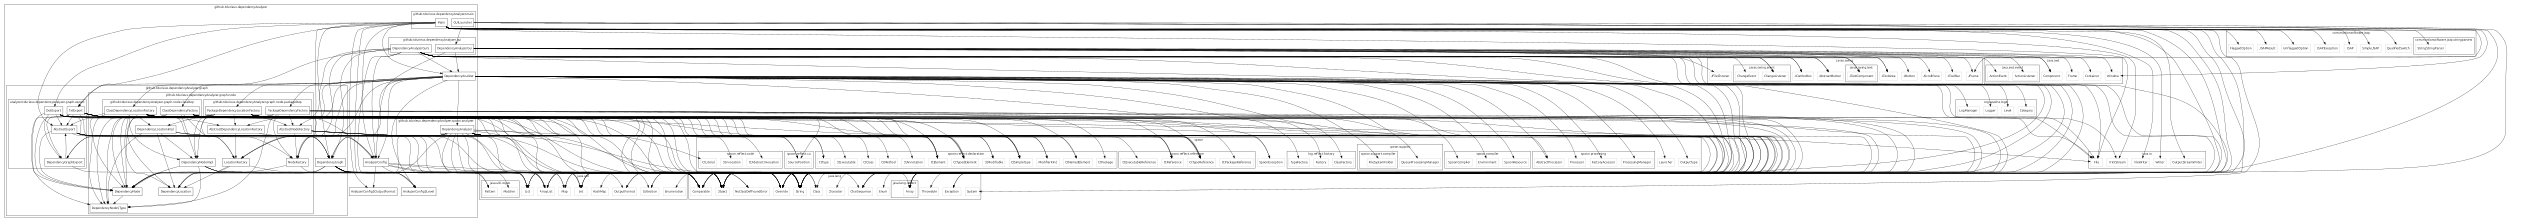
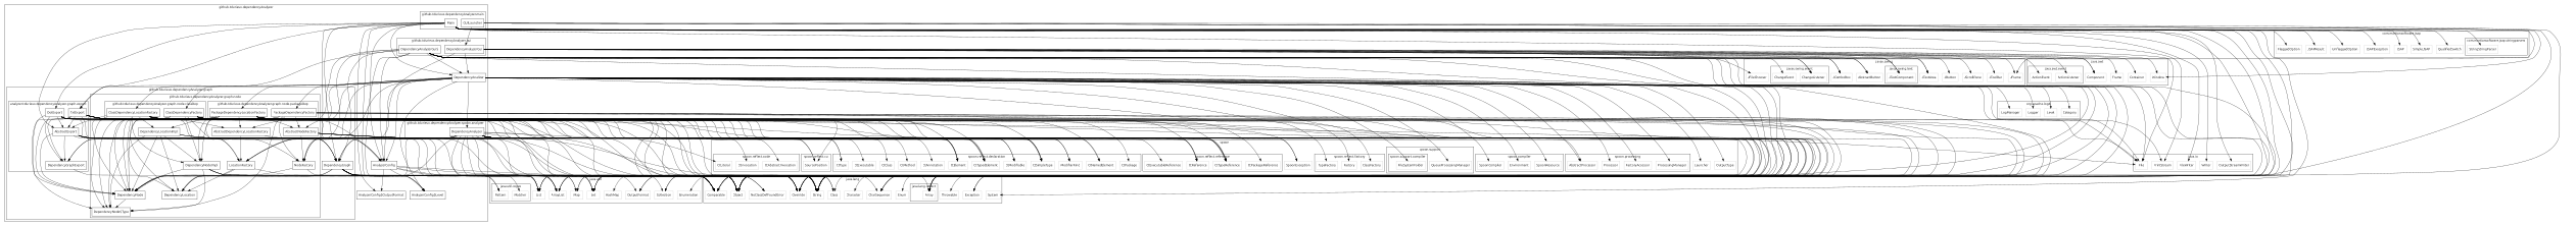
  digraph {
    compound=true
    fontname=Ubuntu
    node [fontname=Ubuntu shape=box color=grey]
    edge [fontname=Ubuntu]
    n1 [label=ClassDependencyLocationFactory color=""]
    n2 [label=ClassDependencyFactory color=""]
    n3 [label=PackageDependencyLocationFactory color=""]
    n4 [label=PackageDependencyFactory color=""]
    n5 [label=AbstractDependencyLocationFactory color=""]
    n6 [label=LocationFactory color=""]
    n7 [label="DependencyNode$Type" color=""]
    n8 [label=DependencyLocationImpl color=""]
    n9 [label=DependencyNodeImpl color=""]
    n10 [label=DependencyNode color=""]
    n11 [label=DependencyLocation color=""]
    n12 [label=AbstractNodeFactory color=""]
    n13 [label=NodeFactory color=""]
    n14 [label=DotExport color=""]
    n15 [label=AbstractExport color=""]
    n16 [label=DependencyGraphExport color=""]
    n17 [label=TxtExport color=""]
    n18 [label=DependencyGraph color=""]
    n19 [label=Main color=""]
    n20 [label=GUILauncher color=""]
    n21 [label="DependencyAnalyzerGui$" color=""]
    n22 [label=DependencyAnalyzerGui color=""]
    n23 [label=DependencyAnalyzer color=""]
    n24 [label=AnalyzerConfig color=""]
    n25 [label="AnalyzerConfig$Level" color=""]
    n26 [label="AnalyzerConfig$OutputFormat" color=""]
    n27 [label=DependencyAnalizer color=""]
    n28 [label=Array]
    n29 [label=Class]
    n30 [label=Object]
    n31 [label=NoClassDefFoundError]
    n32 [label=String]
    n33 [label=Comparable]
    n34 [label=Override]
    n35 [label=CharSequence]
    n36 [label=Character]
    n37 [label=Throwable]
    n38 [label=System]
    n39 [label=Exception]
    n40 [label=Enum]
    n41 [label=File]
    n42 [label=FileWriter]
    n43 [label=PrintStream]
    n44 [label=Writer]
    n45 [label=OutputStreamWriter]
    n46 [label=Matcher]
    n47 [label=Pattern]
    n48 [label=Set]
    n49 [label=Map]
    n50 [label=List]
    n51 [label=HashMap]
    n52 [label=ArrayList]
    n53 [label=Enumeration]
    n54 [label=OutputFormat]
    n55 [label=Collection]
    n56 [label=ActionEvent]
    n57 [label=ActionListener]
    n58 [label=Window]
    n59 [label=Component]
    n60 [label=Frame]
    n61 [label=Container]
    n62 [label=SourcePosition]
    n63 [label=TypeFactory]
    n64 [label=Factory]
    n65 [label=ClassFactory]
    n66 [label=CtTypedElement]
    n67 [label=CtSimpleType]
    n68 [label=CtElement]
    n69 [label=CtModifiable]
    n70 [label=ModifierKind]
    n71 [label=CtNamedElement]
    n72 [label=CtAnnotation]
    n73 [label=CtPackage]
    n74 [label=CtClass]
    n75 [label=CtExecutable]
    n76 [label=CtType]
    n77 [label=CtMethod]
    n78 [label=CtTypeReference]
    n79 [label=CtReference]
    n80 [label=CtExecutableReference]
    n81 [label=CtPackageReference]
    n82 [label=CtAbstractInvocation]
    n83 [label=CtInvocation]
    n84 [label=CtLiteral]
    n85 [label=FileSystemFolder]
    n86 [label=QueueProcessingManager]
    n87 [label=Environment]
    n88 [label=SpoonResource]
    n89 [label=SpoonCompiler]
    n90 [label=Processor]
    n91 [label=FactoryAccessor]
    n92 [label=ProcessingManager]
    n93 [label=AbstractProcessor]
    n94 [label=SpoonException]
    n95 [label=Launcher]
    n96 [label=OutputType]
    n97 [label=ChangeListener]
    n98 [label=ChangeEvent]
    n99 [label=JTextComponent]
    n100 [label=JScrollPane]
    n101 [label=AbstractButton]
    n102 [label=JFileChooser]
    n103 [label=JTextArea]
    n104 [label=JComboBox]
    n105 [label=JFrame]
    n106 [label=JToolBar]
    n107 [label=JButton]
    n108 [label=Level]
    n109 [label=Logger]
    n110 [label=LogManager]
    n111 [label=Category]
    n112 [label=StringStringParser]
    n113 [label=UnflaggedOption]
    n114 [label=JSAPResult]
    n115 [label=FlaggedOption]
    n116 [label=QualifiedSwitch]
    n117 [label=SimpleJSAP]
    n118 [label=JSAP]
    n119 [label=JSAPException]
    subgraph cluster_1 {
      label="github.tdurieux.dependencyAnalyzer"
      rankdir=LR
      n24
      n25
      n26
      n27
      subgraph cluster_2 {
        label="github.tdurieux.dependencyAnalyzer.graph"
        rankdir=LR
        n18
        subgraph cluster_3 {
          label="github.tdurieux.dependencyAnalyzer.graph.node"
          rankdir=LR
          n5
          n6
          n7
          n8
          n9
          n10
          n11
          n12
          n13
          subgraph cluster_4 {
            label="github.tdurieux.dependencyAnalyzer.graph.node.classDep"
            rankdir=LR
            n1
            n2
          }
          subgraph cluster_5 {
            label="github.tdurieux.dependencyAnalyzer.graph.node.packageDep"
            rankdir=LR
            n3
            n4
          }
        }
        subgraph cluster_6 {
          label="analyzer.tdurieux.dependencyAnalyzer.graph.export"
          rankdir=LR
          n14
          n15
          n16
          n17
        }
      }
      subgraph cluster_7 {
        label="github.tdurieux.dependencyAnalyzer.main"
        rankdir=LR
        n19
        n20
      }
      subgraph cluster_8 {
        label="github.tdurieux.dependencyAnalyzer.gui"
        rankdir=LR
        n21
        n22
      }
      subgraph cluster_9 {
        label="github.tdurieux.dependencyAnalyzer.spoon.analyzer"
        rankdir=LR
        n23
      }
    }
    subgraph cluster_10 {
      label="java.lang"
      rankdir=LR
      n29
      n30
      n31
      n32
      n33
      n34
      n35
      n36
      n37
      n38
      n39
      n40
      subgraph cluster_11 {
        label="java.lang.reflect"
        rankdir=LR
        n28
      }
    }
    subgraph cluster_12 {
      label="java.io"
      rankdir=LR
      n41
      n42
      n43
      n44
      n45
    }
    subgraph cluster_13 {
      label="java.util"
      rankdir=LR
      n48
      n49
      n50
      n51
      n52
      n53
      n54
      n55
      subgraph cluster_14 {
        label="java.util.regex"
        rankdir=LR
        n46
        n47
      }
    }
    subgraph cluster_15 {
      label="java.awt"
      rankdir=LR
      n58
      n59
      n60
      n61
      subgraph cluster_16 {
        label="java.awt.event"
        rankdir=LR
        n56
        n57
      }
    }
    subgraph cluster_17 {
      label=spoon
      rankdir=LR
      n94
      n95
      n96
      subgraph cluster_18 {
        label="spoon.reflect.cu"
        rankdir=LR
        n62
      }
      subgraph cluster_19 {
-       label="log.reflect.factory"
+       label="spoon.reflect.factory"
        rankdir=LR
        n63
        n64
        n65
      }
      subgraph cluster_20 {
        label="spoon.reflect.declaration"
        rankdir=LR
        n66
        n67
        n68
        n69
        n70
        n71
        n72
        n73
        n74
        n75
        n76
        n77
      }
      subgraph cluster_21 {
        label="spoon.reflect.reference"
        rankdir=LR
        n78
        n79
        n80
        n81
      }
      subgraph cluster_22 {
        label="spoon.reflect.code"
        rankdir=LR
        n82
        n83
        n84
      }
      subgraph cluster_23 {
        label="spoon.support"
        rankdir=LR
        n86
        subgraph cluster_24 {
          label="spoon.support.compiler"
          rankdir=LR
          n85
        }
      }
      subgraph cluster_25 {
        label="spoon.compiler"
        rankdir=LR
        n87
        n88
        n89
      }
      subgraph cluster_26 {
        label="spoon.processing"
        rankdir=LR
        n90
        n91
        n92
        n93
      }
    }
    subgraph cluster_27 {
      label="javax.swing"
      rankdir=LR
      n100
      n101
      n102
      n103
      n104
      n105
      n106
      n107
      subgraph cluster_28 {
        label="javax.swing.event"
        rankdir=LR
        n97
        n98
      }
      subgraph cluster_29 {
        label="javax.swing.text"
        rankdir=LR
        n99
      }
    }
    subgraph cluster_30 {
      label="org.apache.log4j"
      rankdir=LR
      n108
      n109
      n110
      n111
    }
    subgraph cluster_31 {
      label="com.martiansoftware.jsap"
      rankdir=LR
      n113
      n114
      n115
      n116
      n117
      n118
      n119
      subgraph cluster_32 {
        label="com.martiansoftware.jsap.stringparsers"
        rankdir=LR
        n112
      }
    }
    n1 -> n5
    n1 -> n6
    n1 -> n7
    n1 -> n8
    n1 -> n9
    n1 -> n10
    n1 -> n11
    n1 -> n29
    n1 -> n30
    n1 -> n31
    n1 -> n32
    n1 -> n33
    n1 -> n34
    n1 -> n41
    n1 -> n48
    n1 -> n62
    n1 -> n66
    n1 -> n67
    n1 -> n68
    n1 -> n69
    n1 -> n70
    n1 -> n71
    n1 -> n78
    n1 -> n94
    n2 -> n7
    n2 -> n9
    n2 -> n10
    n2 -> n12
    n2 -> n13
    n2 -> n29
    n2 -> n30
    n2 -> n31
    n2 -> n32
    n2 -> n33
    n2 -> n34
    n2 -> n48
    n2 -> n67
    n2 -> n69
    n2 -> n70
    n2 -> n78
    n2 -> n79
    n2 -> n94
    n3 -> n5
    n3 -> n6
    n3 -> n7
    n3 -> n8
    n3 -> n9
    n3 -> n10
    n3 -> n11
    n3 -> n29
    n3 -> n32
    n3 -> n33
    n3 -> n34
    n3 -> n41
    n3 -> n62
    n3 -> n66
    n3 -> n67
    n3 -> n68
    n3 -> n71
    n3 -> n73
    n4 -> n7
    n4 -> n9
    n4 -> n10
    n4 -> n12
    n4 -> n13
    n4 -> n32
    n4 -> n33
    n4 -> n34
    n4 -> n78
    n4 -> n79
    n4 -> n81
    n5 -> n6
    n5 -> n30
    n6 -> n10
    n6 -> n11
    n6 -> n33
    n6 -> n66
    n8 -> n7
    n8 -> n9
+   n8 -> n10
    n8 -> n11
    n8 -> n32
    n8 -> n33
    n8 -> n34
    n9 -> n7
    n9 -> n10
    n9 -> n30
    n9 -> n32
    n9 -> n33
    n9 -> n34
    n10 -> n7
    n10 -> n32
    n11 -> n32
    n12 -> n13
    n12 -> n30
    n12 -> n41
    n12 -> n62
    n12 -> n68
    n12 -> n76
    n12 -> n79
    n13 -> n10
    n13 -> n33
    n13 -> n78
    n14 -> n10
    n14 -> n15
    n14 -> n16
    n14 -> n18
    n14 -> n24
    n14 -> n28
    n14 -> n30
    n14 -> n32
    n14 -> n33
    n14 -> n34
    n14 -> n35
    n14 -> n36
    n14 -> n48
    n14 -> n49
    n14 -> n50
    n14 -> n51
    n14 -> n52
    n15 -> n10
-   n16 -> n15
+   n15 -> n16
    n15 -> n18
    n15 -> n24
    n15 -> n30
    n15 -> n32
    n15 -> n33
    n15 -> n35
    n15 -> n46
    n15 -> n47
    n15 -> n50
    n15 -> n52
    n16 -> n32
    n17 -> n7
    n17 -> n10
    n17 -> n15
    n17 -> n16
    n17 -> n18
    n17 -> n24
    n17 -> n28
    n17 -> n30
    n17 -> n32
    n17 -> n33
    n17 -> n34
    n17 -> n35
    n17 -> n40
    n17 -> n48
    n17 -> n49
    n17 -> n50
    n17 -> n52
    n17 -> n54
    n17 -> n55
    n18 -> n10
    n18 -> n11
    n18 -> n28
    n18 -> n30
    n18 -> n32
    n18 -> n33
    n18 -> n34
    n18 -> n47
    n18 -> n48
    n18 -> n49
    n18 -> n50
    n18 -> n52
    n18 -> n54
    n19 -> n14
    n19 -> n15
    n19 -> n16
    n19 -> n17
    n19 -> n18
    n19 -> n24
    n19 -> n25
    n19 -> n26
    n19 -> n27
    n19 -> n28
    n19 -> n30
    n19 -> n32
    n19 -> n35
    n19 -> n38
    n19 -> n39
    n19 -> n41
    n19 -> n42
    n19 -> n43
    n19 -> n44
    n19 -> n45
    n19 -> n112
    n19 -> n113
    n19 -> n114
    n19 -> n115
    n19 -> n116
    n19 -> n117
    n19 -> n118
    n19 -> n119
    n20 -> n22
    n20 -> n28
    n20 -> n30
    n20 -> n58
    n20 -> n105
    n21 -> n15
    n21 -> n16
    n21 -> n17
    n21 -> n18
    n21 -> n24
    n21 -> n25
    n21 -> n27
    n21 -> n30
    n21 -> n32
    n21 -> n34
    n21 -> n37
    n21 -> n39
    n21 -> n41
    n21 -> n56
    n21 -> n59
    n21 -> n97
    n21 -> n98
    n21 -> n99
    n21 -> n101
    n21 -> n102
    n21 -> n103
    n21 -> n104
    n22 -> n24
    n22 -> n27
    n22 -> n28
    n22 -> n30
    n22 -> n32
    n22 -> n57
    n22 -> n58
    n22 -> n59
    n22 -> n60
    n22 -> n61
    n22 -> n97
    n22 -> n99
    n22 -> n100
    n22 -> n101
    n22 -> n103
    n22 -> n104
    n22 -> n105
    n22 -> n106
    n22 -> n107
    n23 -> n6
    n23 -> n10
    n23 -> n11
    n23 -> n13
    n23 -> n18
    n23 -> n30
    n23 -> n33
    n23 -> n34
    n23 -> n48
    n23 -> n49
    n23 -> n50
    n23 -> n52
    n23 -> n55
    n23 -> n66
    n23 -> n67
    n23 -> n68
    n23 -> n72
    n23 -> n74
    n23 -> n75
    n23 -> n76
    n23 -> n77
    n23 -> n78
    n23 -> n80
    n23 -> n82
    n23 -> n83
    n23 -> n84
    n23 -> n93
    n24 -> n25
    n24 -> n26
    n24 -> n30
    n24 -> n32
    n24 -> n50
    n24 -> n52
    n27 -> n1
    n27 -> n2
    n27 -> n3
    n27 -> n4
    n27 -> n5
    n27 -> n6
    n27 -> n12
    n27 -> n13
    n27 -> n18
    n27 -> n23
    n27 -> n24
    n27 -> n25
    n27 -> n30
    n27 -> n32
    n27 -> n41
    n27 -> n43
    n27 -> n50
    n27 -> n52
    n27 -> n53
    n27 -> n54
    n27 -> n55
    n27 -> n63
    n27 -> n64
    n27 -> n65
    n27 -> n85
    n27 -> n86
    n27 -> n87
    n27 -> n88
    n27 -> n89
    n27 -> n90
    n27 -> n91
    n27 -> n92
    n27 -> n93
    n27 -> n95
    n27 -> n96
    n27 -> n108
    n27 -> n109
    n27 -> n110
    n27 -> n111
  }
